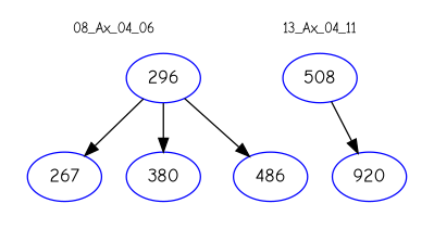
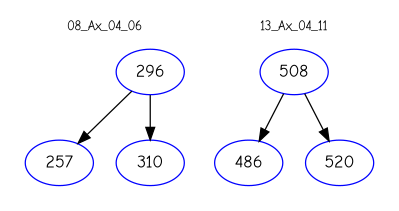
  digraph {
    fontname="Comic Neue"
    node [color=blue fontname="Comic Neue"]
    edge [color=black fontname="Comic Neue"]
    n1 [label=296]
-   n2 [label=267]
-   n3 [label=380]
+   n2 [label=257]
+   n3 [label=310]
    n4 [label=508]
    n5 [label=486]
-   n6 [label=920]
+   n6 [label=520]
    subgraph cluster_1 {
      color=white
      fontsize=10
      label="08_Ax_04_06"
      n1
      n2
      n3
    }
    subgraph cluster_2 {
      color=white
      fontsize=10
      label="13_Ax_04_11"
      n4
      n5
      n6
    }
    n1 -> n2
    n1 -> n3
-   n1 -> n5
+   n4 -> n5
    n4 -> n6
  }
